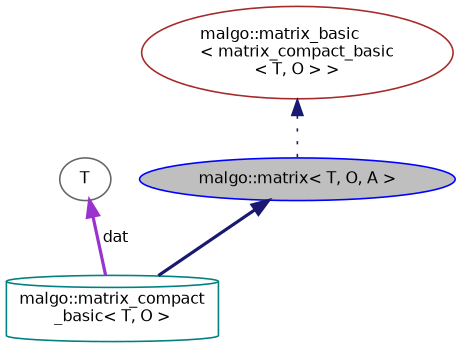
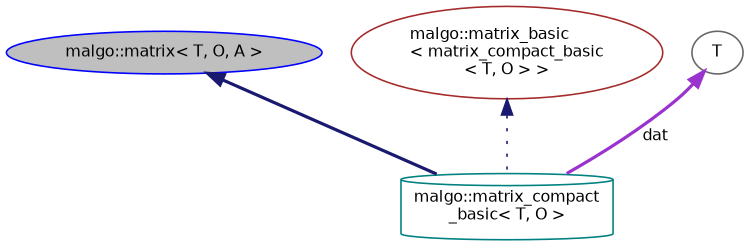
  digraph {
    node [fillcolor=white fontname=Helvetica fontsize=10 shape=ellipse style=filled]
    edge [color=midnightblue dir=back fontname=Helvetica fontsize=10 labelfontname=Helvetica labelfontsize=10 style=bold]
    n1 [color=blue fillcolor=grey75 fontcolor=black height=0.2 label="malgo::matrix\< T, O, A \>" width=0.4]
    n2 [color=teal height=0.2 label="malgo::matrix_compact\l_basic\< T, O \>" shape=cylinder width=0.4]
    n3 [color=brown height=0.2 label="malgo::matrix_basic\l\< matrix_compact_basic\l\< T, O \> \>" width=0.4]
    n4 [color=gray40 height=0.2 label=T width=0.4]
    n1 -> n2
-   n3 -> n1 [style=dotted]
+   n3 -> n2 [style=dotted]
    n4 -> n2 [color=darkorchid3 label=" dat"]
  }
